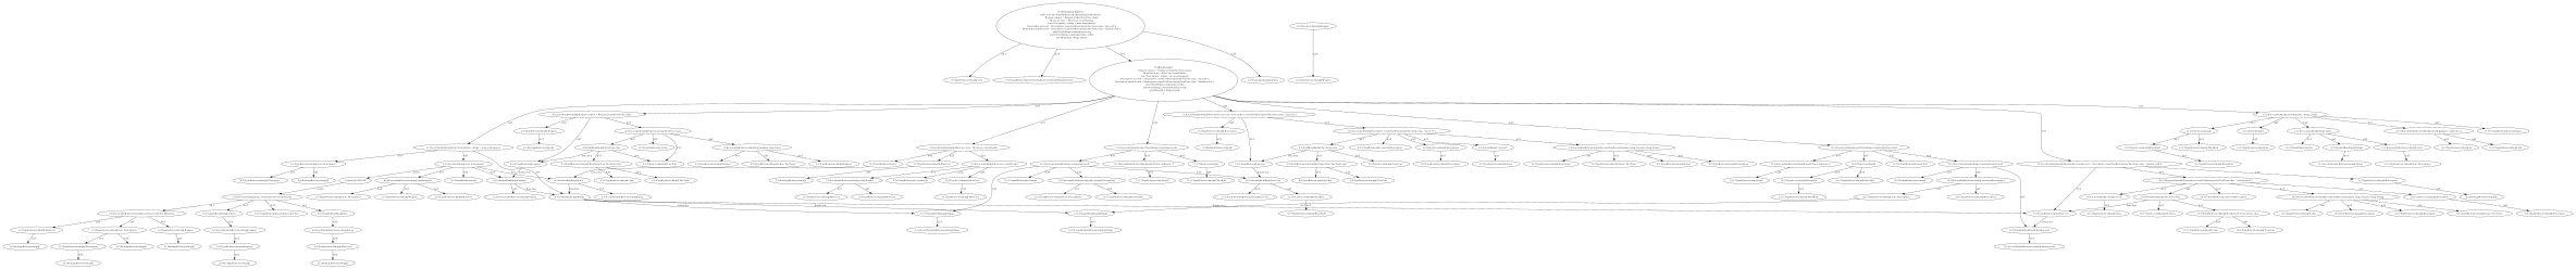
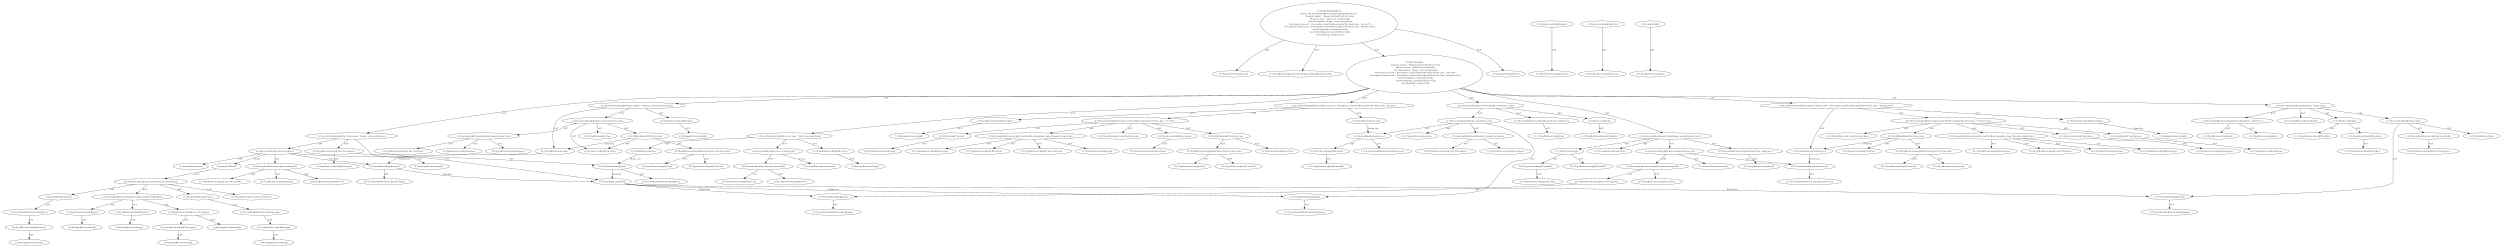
  digraph {
    fontname="Liberation Serif"
    node [fontname="Liberation Serif" shape=ellipse]
    edge [fontname="Liberation Serif"]
    n1 [label="3:CtTypeReferenceImpl@void"]
    n2 [label="3:CtVirtualElement@twoTestsNotRunComeBackInRandomOrder"]
    n3 [label="4:CtTypeReferenceImpl@Request"]
    n4 [label="4:CtPackageReferenceImpl@"]
    n5 [label="4:CtExecutableReferenceImpl@aClass(java.lang.Class)"]
    n6 [label="4:CtTypeReferenceImpl@Request"]
    n7 [label="4:CtTypeReferenceImpl@Request"]
    n8 [label="4:CtTypeReferenceImpl@Class<TwoTests>"]
    n9 [label="4:CtVirtualElement@aClass"]
    n10 [label="4:CtTypeAccessImpl@Request"]
    n11 [label="4:CtTypeReferenceImpl@Request"]
    n12 [label="4:CtFieldReferenceImpl@MaxStarterTest.TwoTests.class"]
    n13 [label="4:CtTypeReferenceImpl@TwoTests"]
    n14 [label="4:CtTypeReferenceImpl@Class"]
    n15 [label="4:CtFieldReadImpl@TwoTests.class"]
    n16 [label="4:CtTypeAccessImpl@TwoTests"]
    n17 [label="4:CtVirtualElement@request"]
    n18 [label="6:CtVariableReadImpl@request"]
    n19 [label="4:CtInvocationImpl@Request.aClass(TwoTests.class)"]
    n20 [label="6:CtVirtualElement@things"]
    n21 [label="6:CtLocalVariableReferenceImpl@request"]
    n22 [label="4:CtLocalVariableImpl@Request request = Request.aClass(TwoTests.class)"]
    n23 [label="5:CtTypeReferenceImpl@MaxCore"]
    n24 [label="5:CtPackageReferenceImpl@"]
    n25 [label="5:CtExecutableReferenceImpl@createFresh()"]
    n26 [label="5:CtTypeReferenceImpl@MaxCore"]
    n27 [label="5:CtTypeReferenceImpl@MaxCore"]
    n28 [label="5:CtVirtualElement@createFresh"]
    n29 [label="5:CtTypeAccessImpl@MaxCore"]
    n30 [label="5:CtTypeReferenceImpl@MaxCore"]
    n31 [label="5:CtInvocationImpl@MaxCore.createFresh()"]
    n32 [label="5:CtVirtualElement@max"]
    n33 [label="6:CtVariableReadImpl@max"]
    n34 [label="6:CtLocalVariableReferenceImpl@max"]
    n35 [label="5:CtLocalVariableImpl@MaxCore max = MaxCore.createFresh()"]
    n36 [label="6:CtTypeReferenceImpl@List<Description>"]
    n37 [label="6:CtPackageReferenceImpl@"]
    n38 [label="6:CtTypeReferenceImpl@Description"]
    n39 [label="6:CtExecutableReferenceImpl@sort(Request)"]
    n40 [label="6:CtTypeReferenceImpl@MaxCore"]
    n41 [label="6:CtTypeReferenceImpl@List<Description>"]
    n42 [label="6:CtTypeReferenceImpl@Request"]
    n43 [label="6:CtVirtualElement@sort"]
    n44 [label="11:CtVariableReadImpl@things"]
    n45 [label="12:CtVariableReadImpl@things"]
    n46 [label="13:CtVariableReadImpl@things"]
    n47 [label="6:CtInvocationImpl@max.sort(request)"]
    n48 [label="6:Update@UPDATE"]
    n49 [label="6:CtInvocationImpl@max.sortedLeavesForTest(request)"]
    n50 [label="11:CtLocalVariableReferenceImpl@things"]
    n51 [label="12:CtLocalVariableReferenceImpl@things"]
    n52 [label="13:CtLocalVariableReferenceImpl@things"]
    n53 [label="6:CtLocalVariableImpl@List<Description> things = max.sort(request)"]
    n54 [label="7:CtTypeReferenceImpl@Description"]
    n55 [label="7:CtPackageReferenceImpl@"]
    n56 [label="8:CtExecutableReferenceImpl@createTestDescription(java.lang.Class,java.lang.String)"]
    n57 [label="8:CtTypeReferenceImpl@Description"]
    n58 [label="8:CtTypeReferenceImpl@Description"]
    n59 [label="8:CtTypeReferenceImpl@Class<TwoTests>"]
    n60 [label="8:CtTypeReferenceImpl@String"]
    n61 [label="8:CtVirtualElement@createTestDescription"]
    n62 [label="8:CtTypeAccessImpl@Description"]
    n63 [label="8:CtTypeReferenceImpl@Description"]
    n64 [label="8:CtFieldReferenceImpl@MaxStarterTest.TwoTests.class"]
    n65 [label="8:CtTypeReferenceImpl@TwoTests"]
    n66 [label="8:CtTypeReferenceImpl@Class"]
    n67 [label="8:CtFieldReadImpl@TwoTests.class"]
    n68 [label="8:CtTypeAccessImpl@TwoTests"]
    n69 [label="7:CtVirtualElement@succeed"]
    n70 [label="11:CtVariableReadImpl@succeed"]
    n71 [label="8:CtLiteralImpl@\"succeed\""]
    n72 [label="8:CtTypeReferenceImpl@String"]
    n73 [label="8:CtInvocationImpl@Description.createTestDescription(TwoTests.class, \"succeed\")"]
    n74 [label="11:CtTypeAccessImpl@PlaceHold"]
    n75 [label="11:CtLocalVariableReferenceImpl@succeed"]
    n76 [label="7:CtLocalVariableImpl@Description succeed = Description.createTestDescription(TwoTests.class, \"succeed\")"]
    n77 [label="9:CtTypeReferenceImpl@Description"]
    n78 [label="9:CtPackageReferenceImpl@"]
    n79 [label="10:CtExecutableReferenceImpl@createTestDescription(java.lang.Class,java.lang.String)"]
    n80 [label="10:CtTypeReferenceImpl@Description"]
    n81 [label="10:CtTypeReferenceImpl@Description"]
    n82 [label="10:CtTypeReferenceImpl@Class<TwoTests>"]
    n83 [label="10:CtTypeReferenceImpl@String"]
    n84 [label="10:CtVirtualElement@createTestDescription"]
    n85 [label="10:CtTypeAccessImpl@Description"]
    n86 [label="10:CtTypeReferenceImpl@Description"]
    n87 [label="10:CtFieldReferenceImpl@MaxStarterTest.TwoTests.class"]
    n88 [label="10:CtTypeReferenceImpl@TwoTests"]
    n89 [label="10:CtTypeReferenceImpl@Class"]
    n90 [label="10:CtFieldReadImpl@TwoTests.class"]
    n91 [label="10:CtTypeAccessImpl@TwoTests"]
    n92 [label="9:CtVirtualElement@dontSucceed"]
    n93 [label="12:CtVariableReadImpl@dontSucceed"]
    n94 [label="10:CtLiteralImpl@\"dontSucceed\""]
    n95 [label="10:CtTypeReferenceImpl@String"]
    n96 [label="10:CtInvocationImpl@Description.createTestDescription(TwoTests.class, \"dontSucceed\")"]
    n97 [label="12:CtLocalVariableReferenceImpl@dontSucceed"]
    n98 [label="9:CtLocalVariableImpl@Description dontSucceed = Description.createTestDescription(TwoTests.class, \"dontSucceed\")"]
    n99 [label="11:CtExecutableReferenceImpl@assertTrue(<unknown>)"]
    n100 [label="11:CtTypeReferenceImpl@null"]
    n101 [label="11:CtTypeReferenceImpl@PlaceHold"]
    n102 [label="11:CtThisAccessImpl@"]
    n103 [label="11:CtTypeReferenceImpl@PlaceHold"]
    n104 [label="11:CtExecutableReferenceImpl@contains(Description)"]
    n105 [label="11:CtTypeReferenceImpl@List<Description>"]
    n106 [label="11:CtTypeReferenceImpl@Description"]
    n107 [label="11:CtVirtualElement@contains"]
    n108 [label="11:CtInvocationImpl@things.contains(succeed)"]
    n109 [label="11:CtInvocationImpl@assertTrue(things.contains(succeed))"]
    n110 [label="12:CtExecutableReferenceImpl@assertTrue(<unknown>)"]
    n111 [label="12:CtTypeReferenceImpl@null"]
    n112 [label="12:CtVirtualElement@assertTrue"]
    n113 [label="12:CtTypeAccessImpl@PlaceHold"]
    n114 [label="12:CtTypeReferenceImpl@PlaceHold"]
    n115 [label="12:CtThisAccessImpl@"]
    n116 [label="12:CtTypeReferenceImpl@PlaceHold"]
    n117 [label="12:CtExecutableReferenceImpl@contains(Description)"]
    n118 [label="12:CtTypeReferenceImpl@List<Description>"]
    n119 [label="12:CtTypeReferenceImpl@Description"]
    n120 [label="12:CtVirtualElement@contains"]
    n121 [label="12:CtInvocationImpl@things.contains(dontSucceed)"]
    n122 [label="12:CtInvocationImpl@assertTrue(things.contains(dontSucceed))"]
    n123 [label="13:CtExecutableReferenceImpl@assertEquals(int,<unknown>)"]
    n124 [label="13:CtTypeReferenceImpl@int"]
    n125 [label="13:CtTypeReferenceImpl@null"]
    n126 [label="13:CtVirtualElement@assertEquals"]
    n127 [label="13:CtTypeAccessImpl@PlaceHold"]
    n128 [label="13:CtTypeReferenceImpl@PlaceHold"]
    n129 [label="13:CtThisAccessImpl@"]
    n130 [label="13:CtTypeReferenceImpl@PlaceHold"]
    n131 [label="13:CtLiteralImpl@2"]
    n132 [label="13:CtTypeReferenceImpl@int"]
-   n133 [label="13:CtExecutableReferenceImpl@size()"]
+   n133 [label="13:CtExecutableReferenceImpl@createFresh()"]
    n134 [label="13:CtTypeReferenceImpl@List<Description>"]
    n135 [label="13:CtVirtualElement@size"]
    n136 [label="13:CtInvocationImpl@things.size()"]
    n137 [label="13:CtInvocationImpl@assertEquals(2, things.size())"]
    n138 [label="3:CtBlockImpl@\{\n    Request request = Request.aClass(TwoTests.class);\n    MaxCore max = MaxCore.createFresh();\n    List<Description> things = max.sort(request);\n    Description succeed = Description.createTestDescription(TwoTests.class, \"succeed\");\n    Description dontSucceed = Description.createTestDescription(TwoTests.class, \"dontSucceed\");\n    assertTrue(things.contains(succeed));\n    assertTrue(things.contains(dontSucceed));\n    assertEquals(2, things.size());\n\}"]
    n139 [label="3:CtMethodImpl@@Test\npublic void twoTestsNotRunComeBackInRandomOrder() \{\n    Request request = Request.aClass(TwoTests.class);\n    MaxCore max = MaxCore.createFresh();\n    List<Description> things = max.sort(request);\n    Description succeed = Description.createTestDescription(TwoTests.class, \"succeed\");\n    Description dontSucceed = Description.createTestDescription(TwoTests.class, \"dontSucceed\");\n    assertTrue(things.contains(succeed));\n    assertTrue(things.contains(dontSucceed));\n    assertEquals(2, things.size());\n\}"]
    n140 [label="2:CtAnnotationImpl@@Test"]
    n141 [label="6:CtVariableReadImpl@max"]
    n142 [label="6:CtExecutableReferenceImpl@sortedLeavesForTest(Request)"]
    n143 [label="6:CtVariableReadImpl@request"]
    n144 [label="6:CtVirtualElement@sortedLeavesForTest"]
    n145 [label="6:CtPackageReferenceImpl@"]
    n146 [label="6:CtTypeReferenceImpl@MaxCore"]
    n147 [label="6:CtLocalVariableReferenceImpl@max"]
    n148 [label="6:CtPackageReferenceImpl@"]
    n149 [label="6:CtTypeReferenceImpl@MaxCore"]
    n150 [label="6:CtPackageReferenceImpl@"]
    n151 [label="6:CtPackageReferenceImpl@"]
    n152 [label="6:CtTypeReferenceImpl@Description"]
    n153 [label="6:CtTypeReferenceImpl@List<Description>"]
    n154 [label="6:CtPackageReferenceImpl@"]
    n155 [label="6:CtTypeReferenceImpl@Request"]
    n156 [label="6:CtPackageReferenceImpl@"]
    n157 [label="6:CtTypeReferenceImpl@Request"]
    n158 [label="6:CtLocalVariableReferenceImpl@request"]
    n3 -> n4 [label=AST]
    n5 -> n6 [label=AST]
    n5 -> n7 [label=AST]
    n5 -> n8 [label=AST]
    n10 -> n11 [label=AST]
    n12 -> n13 [label=AST]
    n12 -> n14 [label=AST]
    n15 -> n12 [label=AST]
    n15 -> n16 [label=AST]
    n15 -> n17 [label="Data Dep"]
    n17 -> n18 [label="Define-Use"]
    n18 -> n20 [label="Data Dep"]
    n18 -> n21 [label=AST]
    n19 -> n5 [label=AST]
    n19 -> n9 [label=AST]
    n19 -> n15 [label=AST]
    n19 -> n16 [label=AST]
    n20 -> n44 [label="Define-Use"]
    n20 -> n45 [label="Define-Use"]
-   n20 -> n92 [label="Define-Use"]
+   n20 -> n46 [label="Define-Use"]
    n22 -> n3 [label=AST]
    n22 -> n17 [label=AST]
    n22 -> n19 [label=AST]
    n23 -> n24 [label=AST]
    n25 -> n26 [label=AST]
    n25 -> n27 [label=AST]
    n29 -> n30 [label=AST]
    n31 -> n25 [label=AST]
    n31 -> n28 [label=Action]
-   n31 -> n29 [label=AST]
    n32 -> n33 [label="Define-Use"]
    n33 -> n20 [label="Data Dep"]
    n33 -> n34 [label=AST]
    n35 -> n23 [label=AST]
    n35 -> n31 [label=AST]
    n35 -> n32 [label=AST]
    n36 -> n37 [label=AST]
    n36 -> n38 [label=AST]
    n39 -> n40 [label=AST]
    n39 -> n41 [label=AST]
    n39 -> n42 [label=AST]
    n44 -> n50 [label=AST]
    n45 -> n51 [label=AST]
    n46 -> n52 [label=AST]
    n47 -> n18 [label=AST]
    n47 -> n33 [label=AST]
    n47 -> n39 [label=AST]
    n47 -> n43 [label=AST]
    n47 -> n48 [label=Action]
    n48 -> n49 [label=Action]
    n49 -> n141 [label=AST]
    n49 -> n142 [label=AST]
    n49 -> n143 [label=AST]
    n49 -> n144 [label=AST]
    n53 -> n20 [label=AST]
    n53 -> n36 [label=AST]
    n53 -> n47 [label=AST]
    n54 -> n55 [label=AST]
    n56 -> n57 [label=AST]
    n56 -> n58 [label=AST]
    n56 -> n59 [label=AST]
    n56 -> n60 [label=AST]
    n62 -> n63 [label=AST]
    n64 -> n65 [label=AST]
    n64 -> n66 [label=AST]
    n67 -> n64 [label=AST]
    n67 -> n68 [label=AST]
-   n67 -> n69 [label="Data Dep"]
    n69 -> n70 [label="Define-Use"]
    n70 -> n74 [label=AST]
    n70 -> n75 [label=AST]
    n71 -> n72 [label=AST]
    n73 -> n56 [label=AST]
    n73 -> n61 [label=AST]
    n73 -> n62 [label=AST]
    n73 -> n67 [label=AST]
    n73 -> n71 [label=AST]
    n74 -> n101 [label=AST]
    n76 -> n54 [label=AST]
    n76 -> n69 [label=AST]
    n76 -> n73 [label=AST]
-   n77 -> n78 [label=AST]
+   n77 -> n78 [label="Data Dep"]
    n79 -> n80 [label=AST]
    n79 -> n81 [label=AST]
    n79 -> n82 [label=AST]
    n79 -> n83 [label=AST]
    n85 -> n86 [label=AST]
    n87 -> n88 [label=AST]
    n87 -> n89 [label=AST]
    n90 -> n87 [label=AST]
    n90 -> n91 [label=AST]
    n90 -> n92 [label="Data Dep"]
    n92 -> n93 [label="Define-Use"]
    n93 -> n97 [label=AST]
    n94 -> n95 [label=AST]
    n96 -> n79 [label=AST]
    n96 -> n84 [label=AST]
    n96 -> n85 [label=AST]
    n96 -> n90 [label=AST]
    n96 -> n94 [label=AST]
    n98 -> n77 [label=AST]
    n98 -> n92 [label=AST]
    n98 -> n96 [label=AST]
    n99 -> n100 [label=AST]
    n102 -> n103 [label=AST]
    n104 -> n105 [label=AST]
    n104 -> n106 [label=AST]
    n108 -> n44 [label=AST]
    n108 -> n70 [label=AST]
    n108 -> n104 [label=AST]
    n108 -> n107 [label=AST]
    n109 -> n99 [label=AST]
    n109 -> n102 [label=AST]
    n109 -> n108 [label=AST]
    n110 -> n111 [label=AST]
    n113 -> n114 [label=AST]
    n115 -> n113 [label=AST]
    n115 -> n116 [label=AST]
    n117 -> n118 [label=AST]
    n117 -> n119 [label=AST]
    n118 -> n45 [label=AST]
    n121 -> n93 [label=AST]
    n121 -> n117 [label=AST]
    n121 -> n120 [label=AST]
    n122 -> n110 [label=AST]
    n122 -> n112 [label=AST]
    n122 -> n115 [label=AST]
    n122 -> n121 [label=AST]
    n123 -> n124 [label=AST]
    n123 -> n125 [label=AST]
    n127 -> n128 [label=AST]
    n129 -> n127 [label=AST]
    n129 -> n130 [label=AST]
    n131 -> n132 [label=AST]
    n133 -> n134 [label=AST]
    n136 -> n46 [label=AST]
    n136 -> n133 [label=AST]
    n136 -> n135 [label=AST]
    n137 -> n123 [label=AST]
    n137 -> n126 [label=AST]
    n137 -> n129 [label=AST]
-   n137 -> n131 [label=AST]
    n137 -> n136 [label=AST]
    n138 -> n22 [label=AST]
    n138 -> n35 [label=AST]
    n138 -> n53 [label=AST]
    n138 -> n76 [label=AST]
    n138 -> n98 [label=AST]
    n138 -> n109 [label=AST]
    n138 -> n122 [label=AST]
    n138 -> n137 [label=AST]
    n139 -> n1 [label=AST]
    n139 -> n2 [label=AST]
    n139 -> n138 [label=AST]
    n139 -> n140 [label=AST]
    n141 -> n147 [label=AST]
    n142 -> n149 [label=AST]
    n142 -> n153 [label=AST]
    n142 -> n155 [label=AST]
    n143 -> n158 [label=AST]
    n146 -> n145 [label=AST]
    n147 -> n146 [label=AST]
    n149 -> n148 [label=AST]
    n152 -> n151 [label=AST]
    n153 -> n150 [label=AST]
    n153 -> n152 [label=AST]
    n155 -> n154 [label=AST]
    n157 -> n156 [label=AST]
    n158 -> n157 [label=AST]
  }
